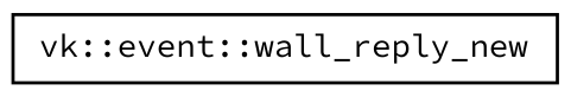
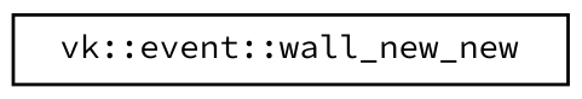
  digraph {
    rankdir=LR
    fontname="Source Code Pro"
-   n1 [color=black fillcolor=white fontname="Source Code Pro" fontsize=10 height=0.2 label="vk::event::wall_reply_new" shape=record style=filled width=0.4]
+   n1 [color=black fillcolor=white fontname="Source Code Pro" fontsize=10 height=0.2 label="vk::event::wall_new_new" shape=record style=filled width=0.4]
  }
